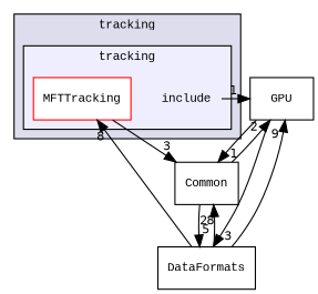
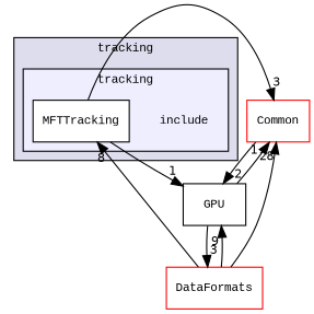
  digraph {
    compound=true
    fontname="Liberation Mono"
    node [fontname="Liberation Mono" fontsize=10 shape=box color=black]
    edge [fontname="Liberation Mono" headlabel=3 labeldistance=1.5 labelfontname=Helvetica labelfontsize=10]
    n1 [label=include shape=plaintext color=""]
-   n2 [color=red fillcolor=white label=MFTTracking style=filled]
-   n3 [label=Common]
+   n2 [fillcolor=white label=MFTTracking style=filled]
+   n3 [color=red label=Common]
    n4 [label=GPU]
-   n5 [label=DataFormats]
+   n5 [color=red label=DataFormats]
    subgraph cluster_1 {
      bgcolor="#ddddee"
      fontsize=10
      label=tracking
      pencolor=black
      subgraph cluster_2 {
        bgcolor="#eeeeff"
        fontsize=10
        label=tracking
        pencolor=black
        n1
        n2
      }
    }
    n2 -> n3
-   n1 -> n4 [headlabel=1]
+   n2 -> n4 [headlabel=1]
    n3 -> n4 [headlabel=2]
-   n3 -> n5 [headlabel=5]
    n4 -> n3 [headlabel=1]
    n4 -> n5
    n5 -> n2 [headlabel=8]
    n5 -> n3 [headlabel=28]
    n5 -> n4 [headlabel=9]
  }
